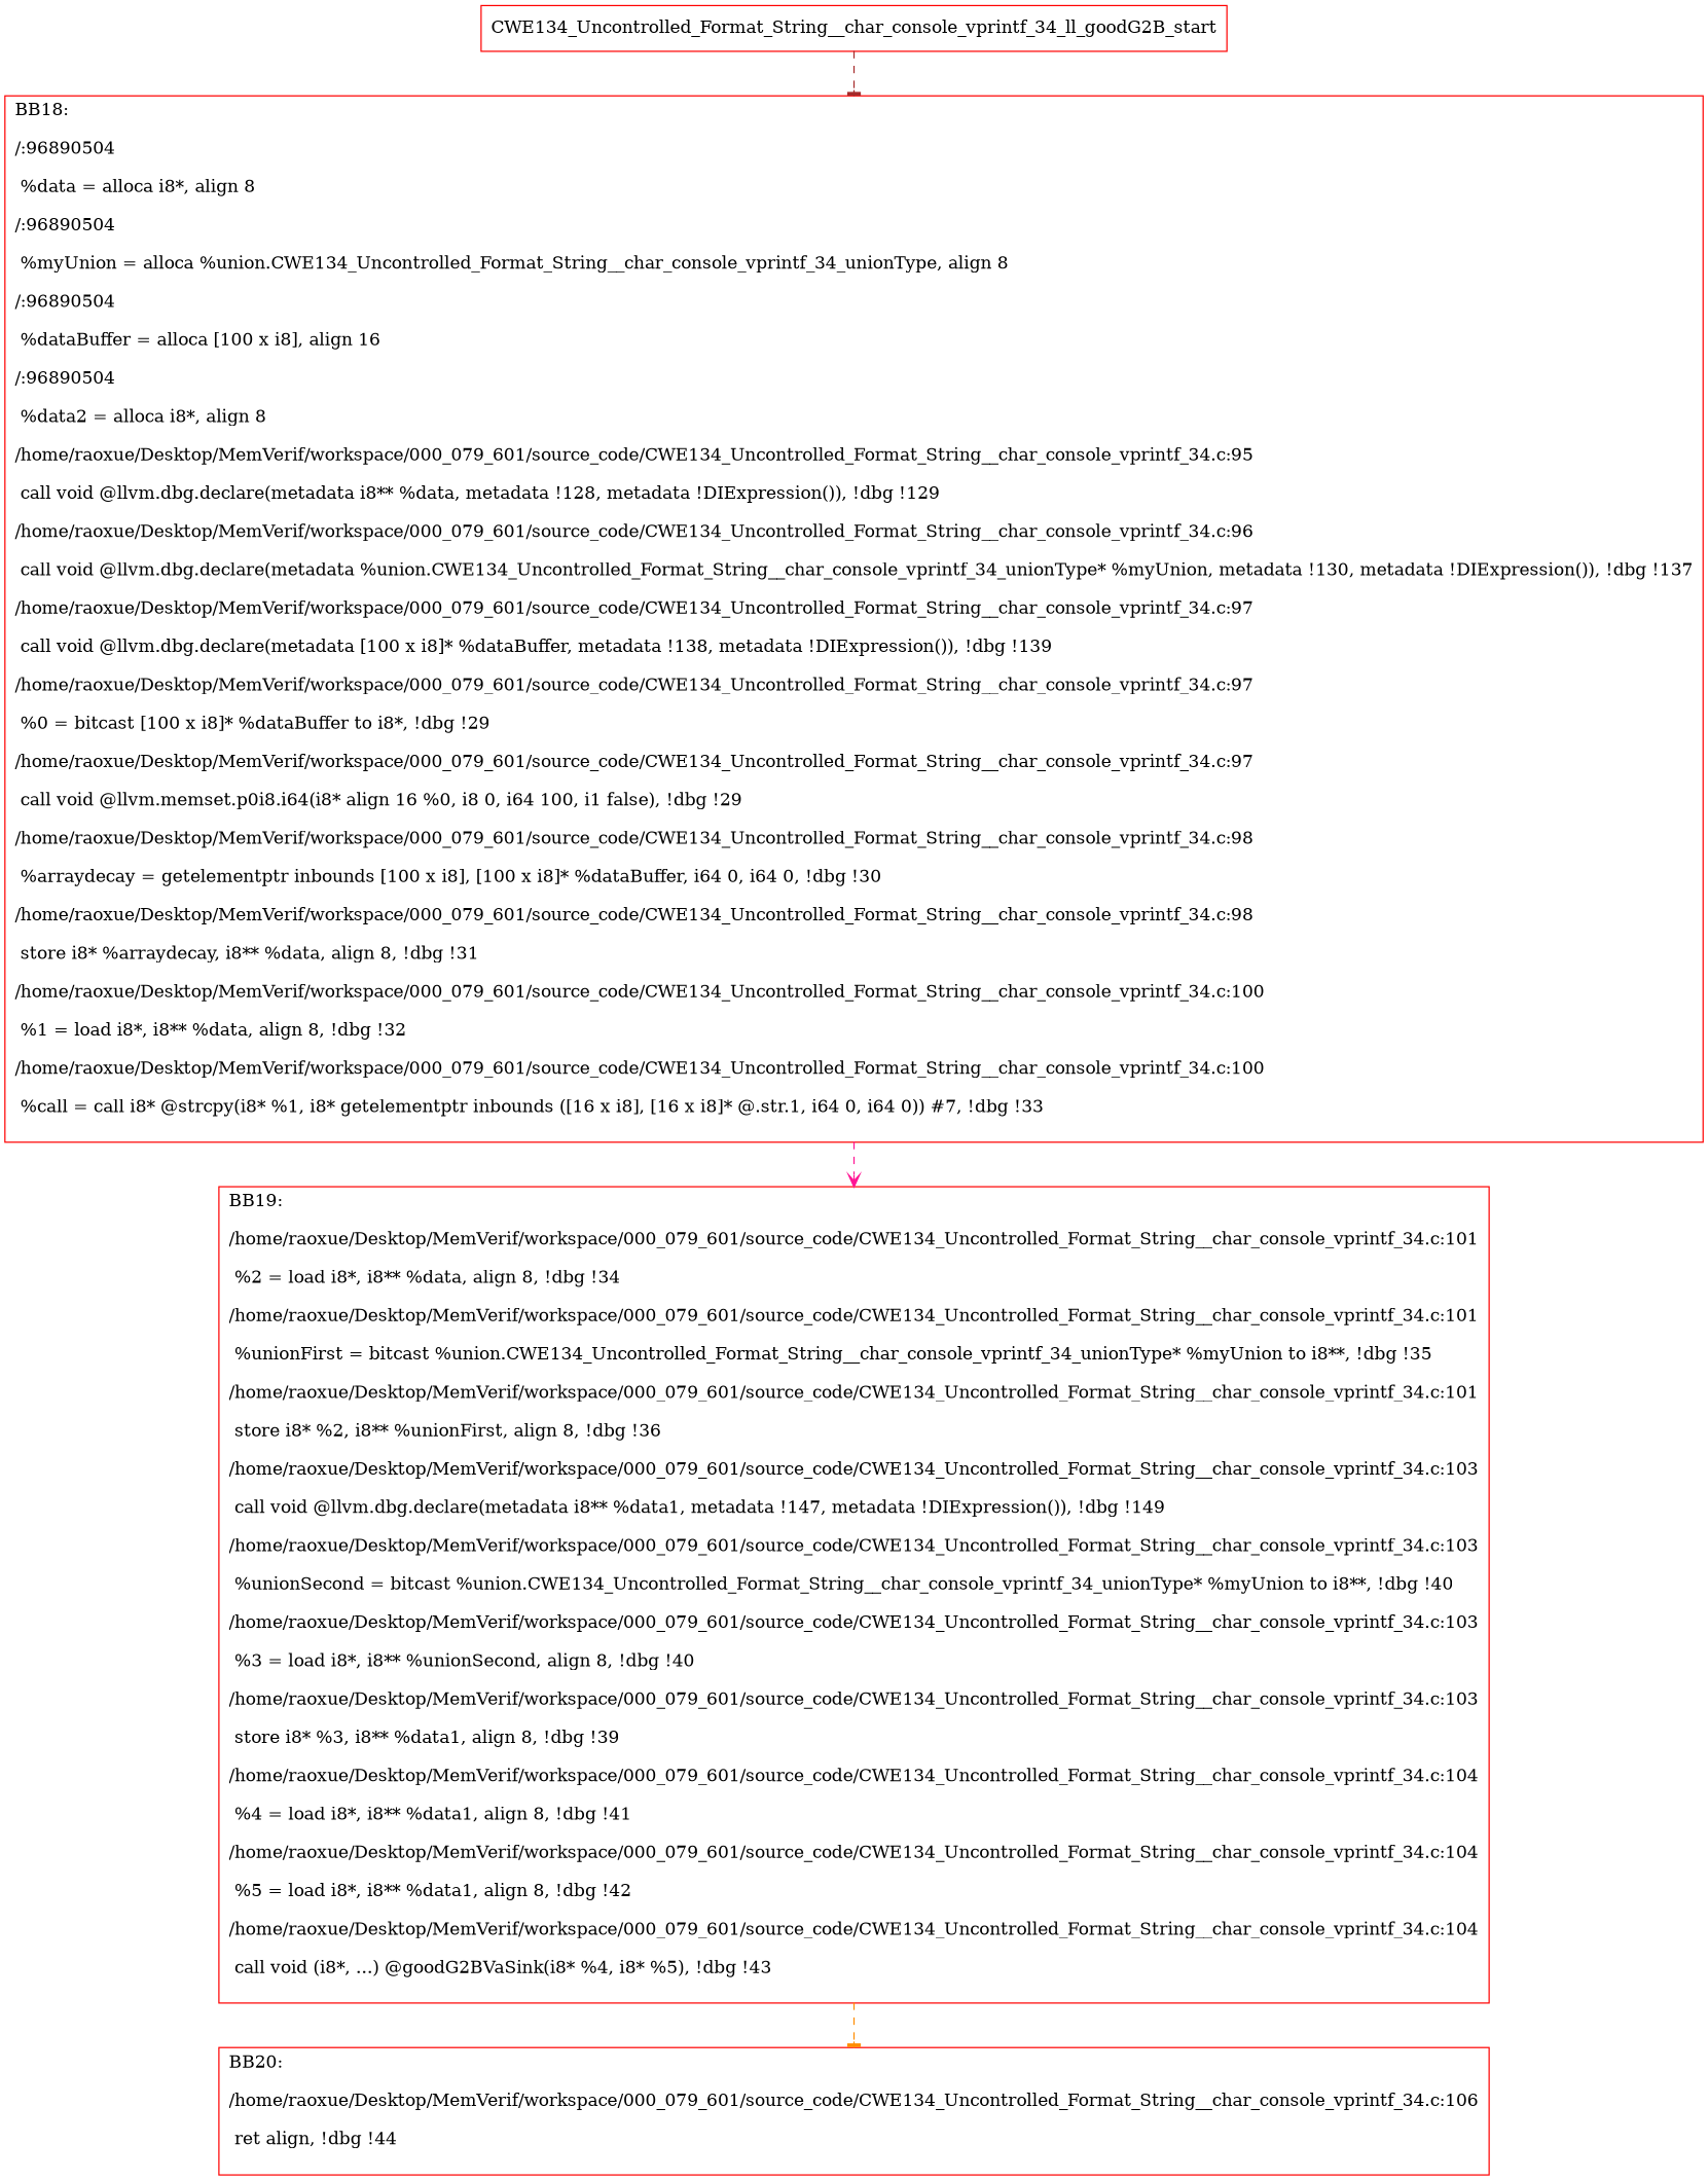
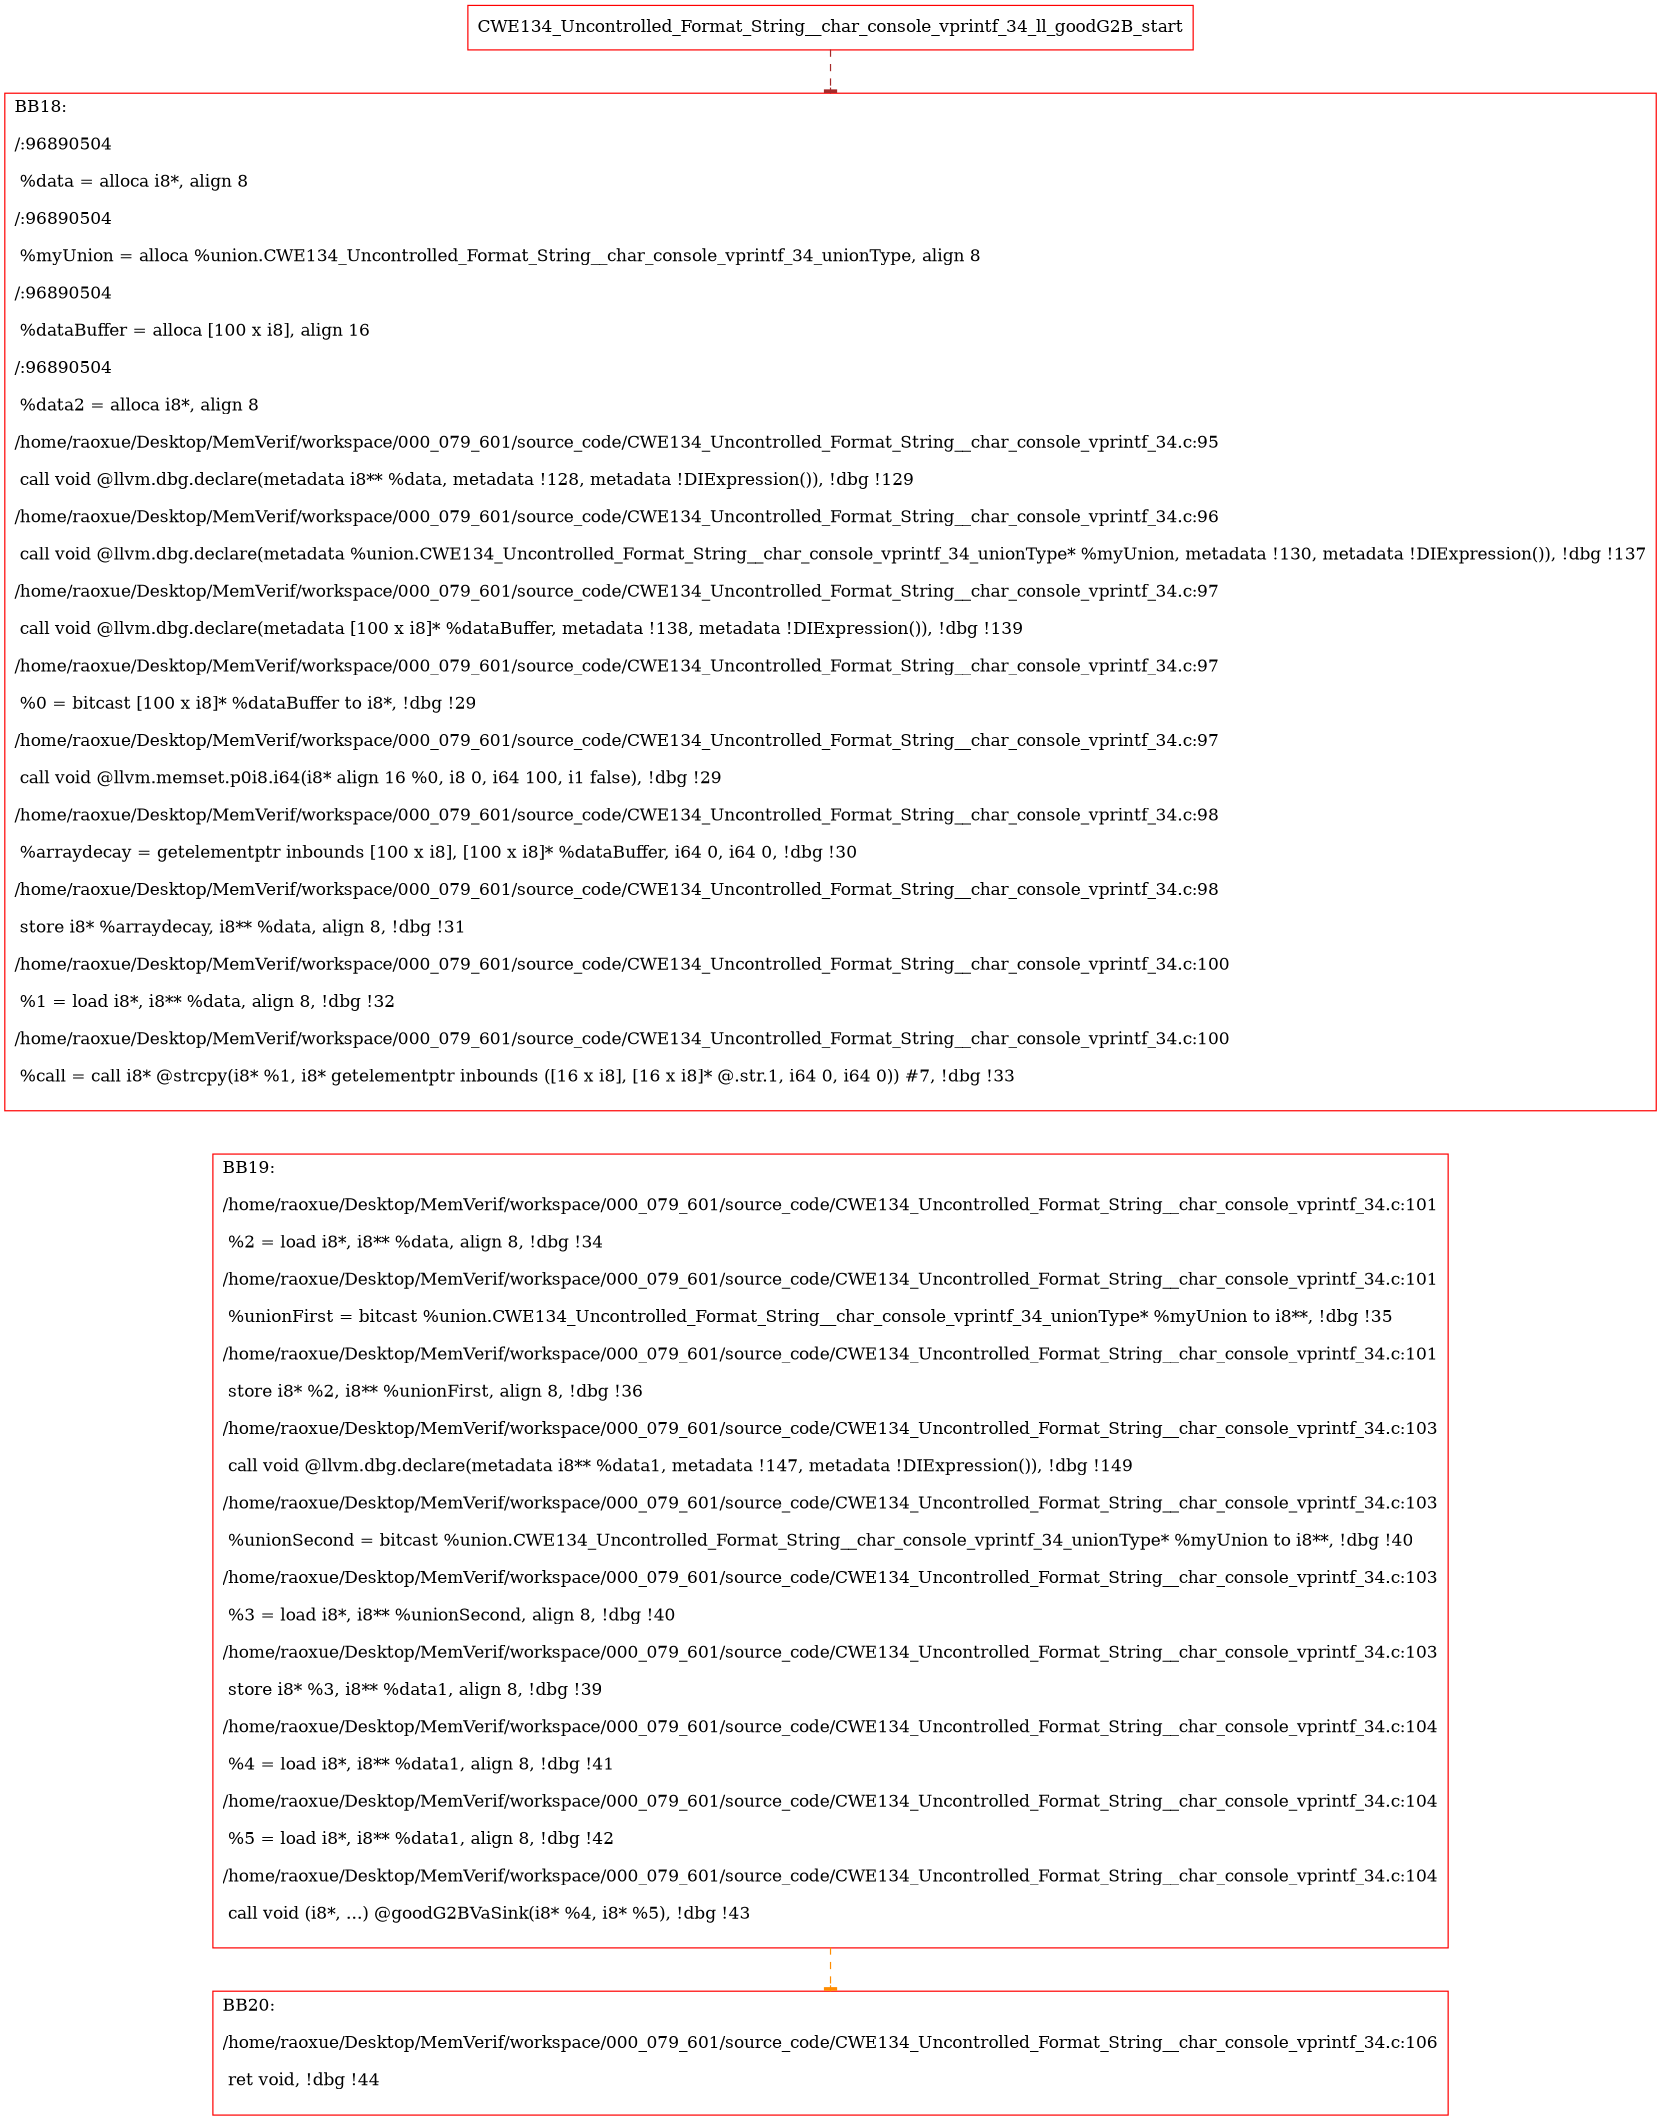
  digraph {
    node [color=red shape=record]
    edge [arrowhead=tee style=dashed]
    n1 [label="{CWE134_Uncontrolled_Format_String__char_console_vprintf_34_ll_goodG2B_start}"]
    n2 [label="{BB18:\l\l/:96890504\l\n  %data = alloca i8*, align 8\l\n/:96890504\l\n  %myUnion = alloca %union.CWE134_Uncontrolled_Format_String__char_console_vprintf_34_unionType, align 8\l\n/:96890504\l\n  %dataBuffer = alloca [100 x i8], align 16\l\n/:96890504\l\n  %data2 = alloca i8*, align 8\l\n/home/raoxue/Desktop/MemVerif/workspace/000_079_601/source_code/CWE134_Uncontrolled_Format_String__char_console_vprintf_34.c:95\l\n  call void @llvm.dbg.declare(metadata i8** %data, metadata !128, metadata !DIExpression()), !dbg !129\l\n/home/raoxue/Desktop/MemVerif/workspace/000_079_601/source_code/CWE134_Uncontrolled_Format_String__char_console_vprintf_34.c:96\l\n  call void @llvm.dbg.declare(metadata %union.CWE134_Uncontrolled_Format_String__char_console_vprintf_34_unionType* %myUnion, metadata !130, metadata !DIExpression()), !dbg !137\l\n/home/raoxue/Desktop/MemVerif/workspace/000_079_601/source_code/CWE134_Uncontrolled_Format_String__char_console_vprintf_34.c:97\l\n  call void @llvm.dbg.declare(metadata [100 x i8]* %dataBuffer, metadata !138, metadata !DIExpression()), !dbg !139\l\n/home/raoxue/Desktop/MemVerif/workspace/000_079_601/source_code/CWE134_Uncontrolled_Format_String__char_console_vprintf_34.c:97\l\n  %0 = bitcast [100 x i8]* %dataBuffer to i8*, !dbg !29\l\n/home/raoxue/Desktop/MemVerif/workspace/000_079_601/source_code/CWE134_Uncontrolled_Format_String__char_console_vprintf_34.c:97\l\n  call void @llvm.memset.p0i8.i64(i8* align 16 %0, i8 0, i64 100, i1 false), !dbg !29\l\n/home/raoxue/Desktop/MemVerif/workspace/000_079_601/source_code/CWE134_Uncontrolled_Format_String__char_console_vprintf_34.c:98\l\n  %arraydecay = getelementptr inbounds [100 x i8], [100 x i8]* %dataBuffer, i64 0, i64 0, !dbg !30\l\n/home/raoxue/Desktop/MemVerif/workspace/000_079_601/source_code/CWE134_Uncontrolled_Format_String__char_console_vprintf_34.c:98\l\n  store i8* %arraydecay, i8** %data, align 8, !dbg !31\l\n/home/raoxue/Desktop/MemVerif/workspace/000_079_601/source_code/CWE134_Uncontrolled_Format_String__char_console_vprintf_34.c:100\l\n  %1 = load i8*, i8** %data, align 8, !dbg !32\l\n/home/raoxue/Desktop/MemVerif/workspace/000_079_601/source_code/CWE134_Uncontrolled_Format_String__char_console_vprintf_34.c:100\l\n  %call = call i8* @strcpy(i8* %1, i8* getelementptr inbounds ([16 x i8], [16 x i8]* @.str.1, i64 0, i64 0)) #7, !dbg !33\l\n}"]
    n3 [label="{BB19:\l\l/home/raoxue/Desktop/MemVerif/workspace/000_079_601/source_code/CWE134_Uncontrolled_Format_String__char_console_vprintf_34.c:101\l\n  %2 = load i8*, i8** %data, align 8, !dbg !34\l\n/home/raoxue/Desktop/MemVerif/workspace/000_079_601/source_code/CWE134_Uncontrolled_Format_String__char_console_vprintf_34.c:101\l\n  %unionFirst = bitcast %union.CWE134_Uncontrolled_Format_String__char_console_vprintf_34_unionType* %myUnion to i8**, !dbg !35\l\n/home/raoxue/Desktop/MemVerif/workspace/000_079_601/source_code/CWE134_Uncontrolled_Format_String__char_console_vprintf_34.c:101\l\n  store i8* %2, i8** %unionFirst, align 8, !dbg !36\l\n/home/raoxue/Desktop/MemVerif/workspace/000_079_601/source_code/CWE134_Uncontrolled_Format_String__char_console_vprintf_34.c:103\l\n  call void @llvm.dbg.declare(metadata i8** %data1, metadata !147, metadata !DIExpression()), !dbg !149\l\n/home/raoxue/Desktop/MemVerif/workspace/000_079_601/source_code/CWE134_Uncontrolled_Format_String__char_console_vprintf_34.c:103\l\n  %unionSecond = bitcast %union.CWE134_Uncontrolled_Format_String__char_console_vprintf_34_unionType* %myUnion to i8**, !dbg !40\l\n/home/raoxue/Desktop/MemVerif/workspace/000_079_601/source_code/CWE134_Uncontrolled_Format_String__char_console_vprintf_34.c:103\l\n  %3 = load i8*, i8** %unionSecond, align 8, !dbg !40\l\n/home/raoxue/Desktop/MemVerif/workspace/000_079_601/source_code/CWE134_Uncontrolled_Format_String__char_console_vprintf_34.c:103\l\n  store i8* %3, i8** %data1, align 8, !dbg !39\l\n/home/raoxue/Desktop/MemVerif/workspace/000_079_601/source_code/CWE134_Uncontrolled_Format_String__char_console_vprintf_34.c:104\l\n  %4 = load i8*, i8** %data1, align 8, !dbg !41\l\n/home/raoxue/Desktop/MemVerif/workspace/000_079_601/source_code/CWE134_Uncontrolled_Format_String__char_console_vprintf_34.c:104\l\n  %5 = load i8*, i8** %data1, align 8, !dbg !42\l\n/home/raoxue/Desktop/MemVerif/workspace/000_079_601/source_code/CWE134_Uncontrolled_Format_String__char_console_vprintf_34.c:104\l\n  call void (i8*, ...) @goodG2BVaSink(i8* %4, i8* %5), !dbg !43\l\n}"]
-   n4 [label="{BB20:\l\l/home/raoxue/Desktop/MemVerif/workspace/000_079_601/source_code/CWE134_Uncontrolled_Format_String__char_console_vprintf_34.c:106\l\n  ret align, !dbg !44\l\n}"]
+   n4 [label="{BB20:\l\l/home/raoxue/Desktop/MemVerif/workspace/000_079_601/source_code/CWE134_Uncontrolled_Format_String__char_console_vprintf_34.c:106\l\n  ret void, !dbg !44\l\n}"]
    n1 -> n2 [color=brown]
-   n2 -> n3 [arrowhead=vee color=deeppink]
    n3 -> n4 [color=darkorange]
  }
